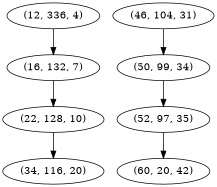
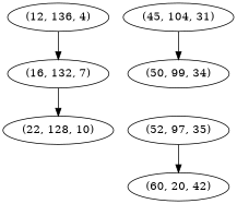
  digraph {
-   "(12, 136, 4)" [label="(12, 336, 4)"]
+   "(12, 136, 4)"
    "(16, 132, 7)"
    "(22, 128, 10)"
-   "(34, 116, 20)"
-   "(46, 104, 31)"
+   "(46, 104, 31)" [label="(45, 104, 31)"]
    "(50, 99, 34)"
    "(52, 97, 35)"
    n8 [label="(60, 20, 42)"]
    "(12, 136, 4)" -> "(16, 132, 7)"
    "(16, 132, 7)" -> "(22, 128, 10)"
-   "(22, 128, 10)" -> "(34, 116, 20)"
    "(46, 104, 31)" -> "(50, 99, 34)"
-   "(50, 99, 34)" -> "(52, 97, 35)"
    "(52, 97, 35)" -> n8
  }
